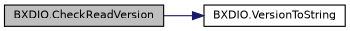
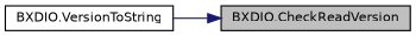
  digraph {
    rankdir=LR
    node [color=black fontname=Helvetica fontsize=10 shape=record style=filled]
    n1 [fillcolor=grey75 fontcolor=black height=0.2 label="BXDIO.CheckReadVersion" width=0.4]
    n2 [fillcolor=white height=0.2 label="BXDIO.VersionToString" width=0.4]
-   n1 -> n2 [color=midnightblue fontname=Helvetica fontsize=10 labelfontname=Helvetica labelfontsize=10 style=solid]
+   n2 -> n1 [color=midnightblue fontname=Helvetica fontsize=10 labelfontname=Helvetica labelfontsize=10 style=solid]
  }
